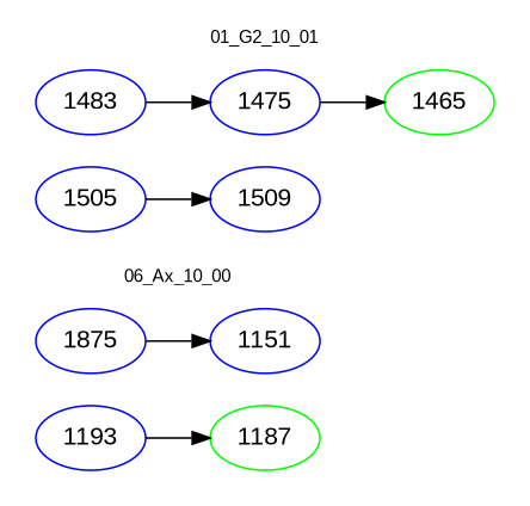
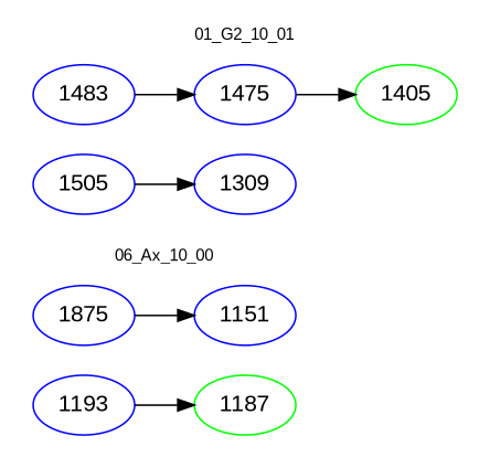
  digraph {
    fontname="Liberation Sans"
    rankdir=LR
    node [color=blue fontname="Liberation Sans"]
    edge [color=black fontname="Liberation Sans"]
    n1 [label=1875]
    n2 [label=1193]
    n3 [label=1151]
    n4 [color=green label=1187]
    n5 [label=1483]
    n6 [label=1475]
    n7 [label=1505]
-   n8 [color=green label=1465]
-   n9 [label=1509]
+   n8 [color=green label=1405]
+   n9 [label=1309]
    subgraph cluster_1 {
      color=white
      fontsize=10
      label="06_Ax_10_00"
      n1
      n2
      n3
      n4
    }
    subgraph cluster_2 {
      color=white
      fontsize=10
      label="01_G2_10_01"
      n5
      n6
      n7
      n8
      n9
    }
    n1 -> n3
    n2 -> n4
    n5 -> n6
    n6 -> n8
    n7 -> n9
  }
